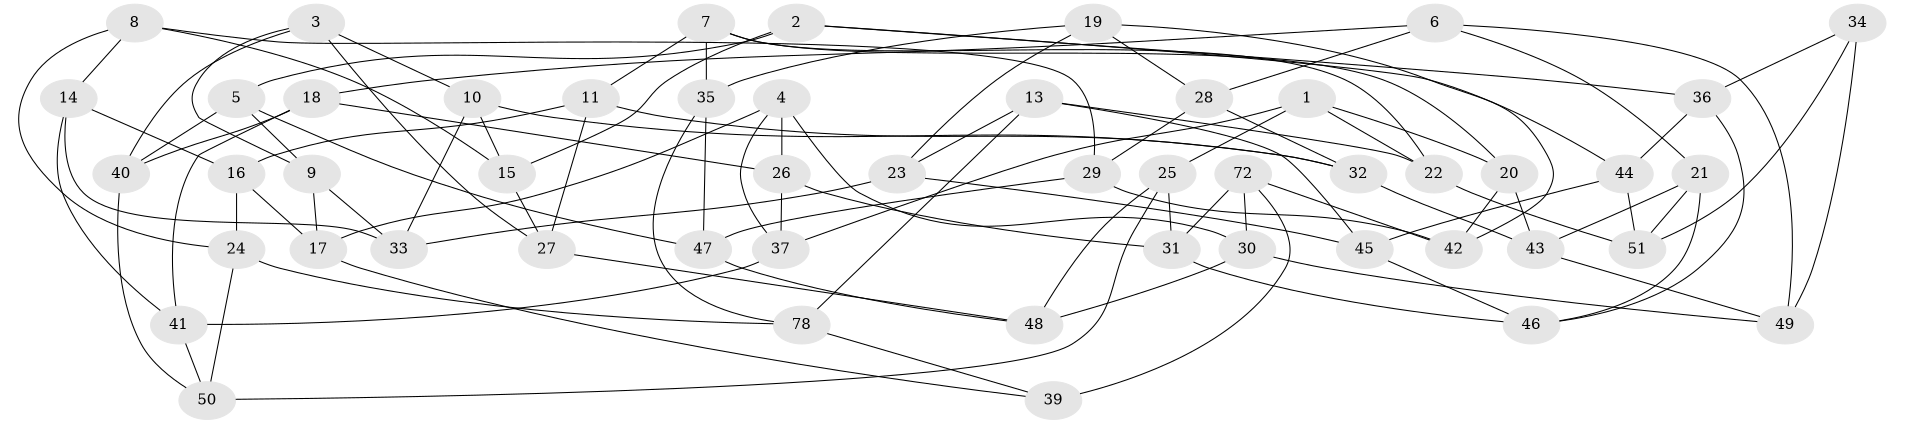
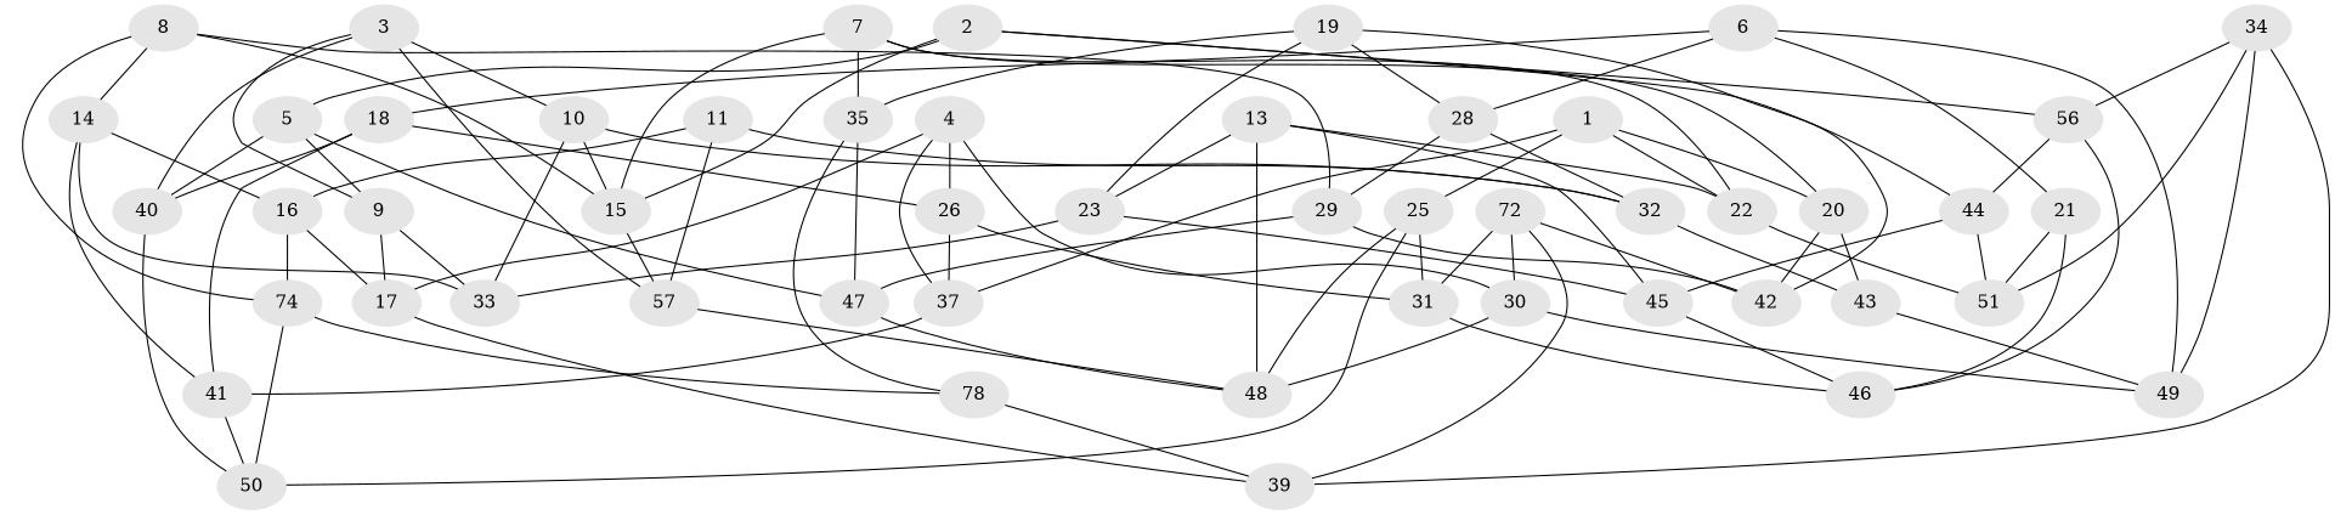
  graph {
    node [color=gray90 style=filled]
    1
    20
    22
    25
    37
    42
    43
    51
    31
    50
    48
    41
    2
    5
    15
-   36
+   36 [label=56]
    44
    9
    40
    47
-   27
+   27 [label=57]
    46
    45
    3
    10
    17
    33
    32
    4
    26
    30
    39
    49
    6
    18
    21
    28
    29
    7
    11
    35
    16
    n43 [label=78]
    8
    14
-   24
+   24 [label=74]
    n47 [label=72]
    13
    23
    19
    34
    1 -- 20
    1 -- 22
    1 -- 25
    1 -- 37
    20 -- 42
    20 -- 43
    22 -- 51
    25 -- 31
    25 -- 50
    25 -- 48
    37 -- 41
    43 -- 49
    31 -- 46
    41 -- 50
    2 -- 5
    2 -- 15
    2 -- 36
    2 -- 44
    5 -- 9
    5 -- 40
    5 -- 47
    15 -- 27
    36 -- 44
    36 -- 46
    44 -- 51
    44 -- 45
    9 -- 17
    9 -- 33
    40 -- 50
    47 -- 48
    27 -- 48
    45 -- 46
    3 -- 9
    3 -- 40
    3 -- 27
    3 -- 10
    10 -- 15
    10 -- 33
    10 -- 32
    17 -- 39
    32 -- 43
    4 -- 37
    4 -- 17
    4 -- 26
    4 -- 30
    26 -- 37
    26 -- 31
    30 -- 48
    30 -- 49
    6 -- 49
    6 -- 18
    6 -- 21
    6 -- 28
    18 -- 41
    18 -- 40
    18 -- 26
-   21 -- 43
    21 -- 51
    21 -- 46
    28 -- 32
    28 -- 29
    29 -- 42
    29 -- 47
    7 -- 20
    7 -- 22
-   7 -- 11
+   7 -- 15
    7 -- 35
    11 -- 27
    11 -- 32
    11 -- 16
    35 -- 47
    35 -- n43
    16 -- 17
    16 -- 24
    n43 -- 39
    8 -- 15
    8 -- 29
    8 -- 14
    8 -- 24
    14 -- 41
    14 -- 33
    14 -- 16
    24 -- 50
    24 -- n43
    n47 -- 42
    n47 -- 31
    n47 -- 30
    n47 -- 39
    13 -- 22
    13 -- 45
-   13 -- n43
+   13 -- 48
    13 -- 23
    23 -- 45
    23 -- 33
    19 -- 42
    19 -- 28
    19 -- 35
    19 -- 23
    34 -- 51
    34 -- 36
+   34 -- 39
    34 -- 49
  }
